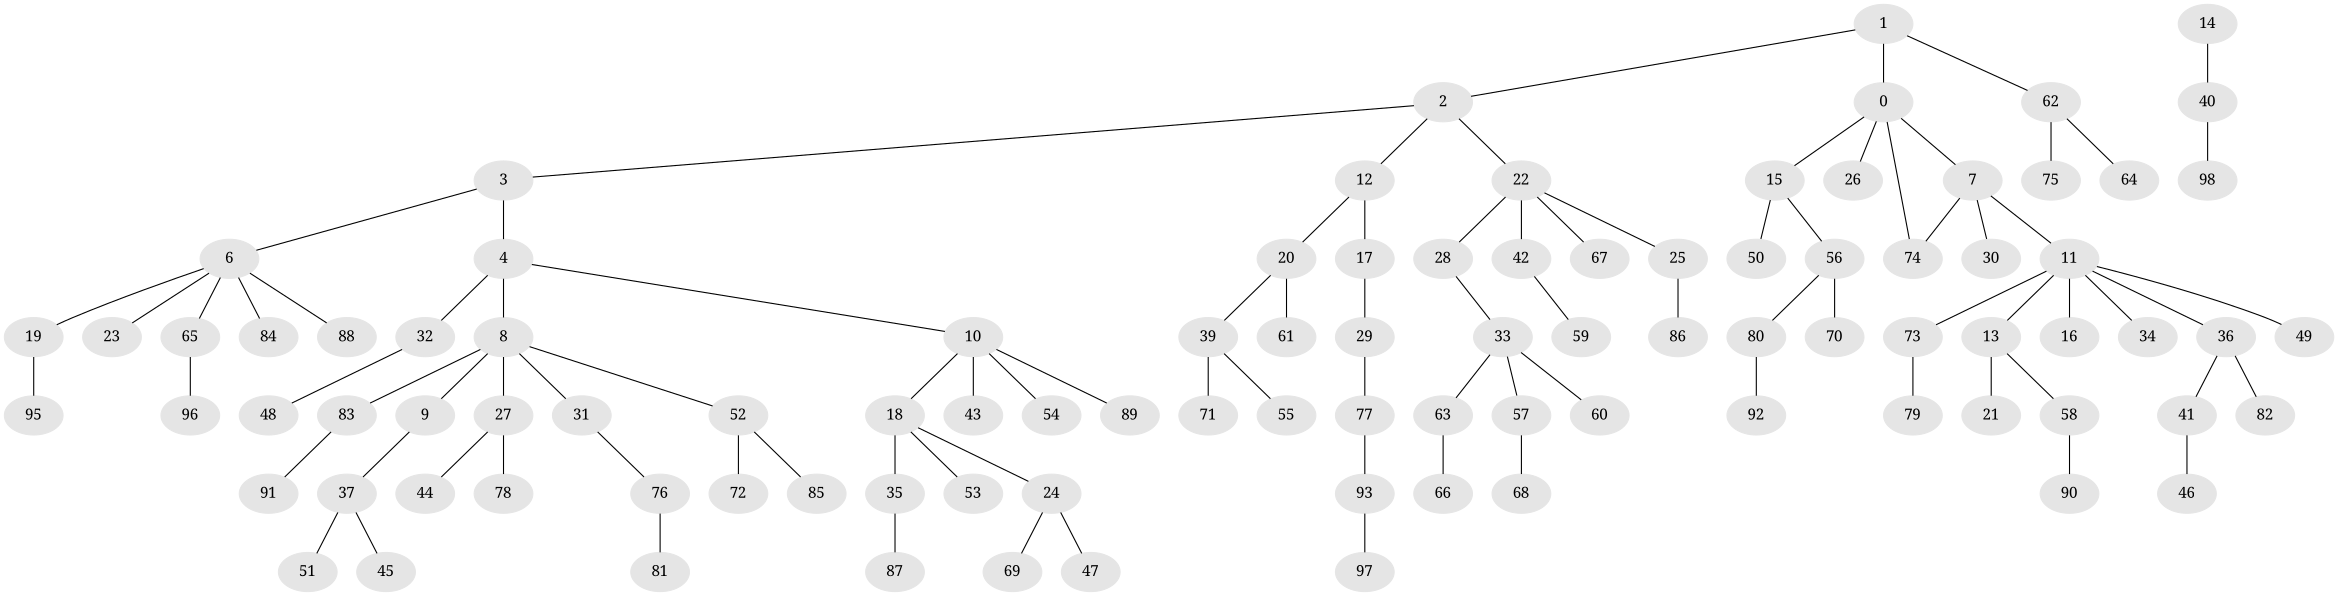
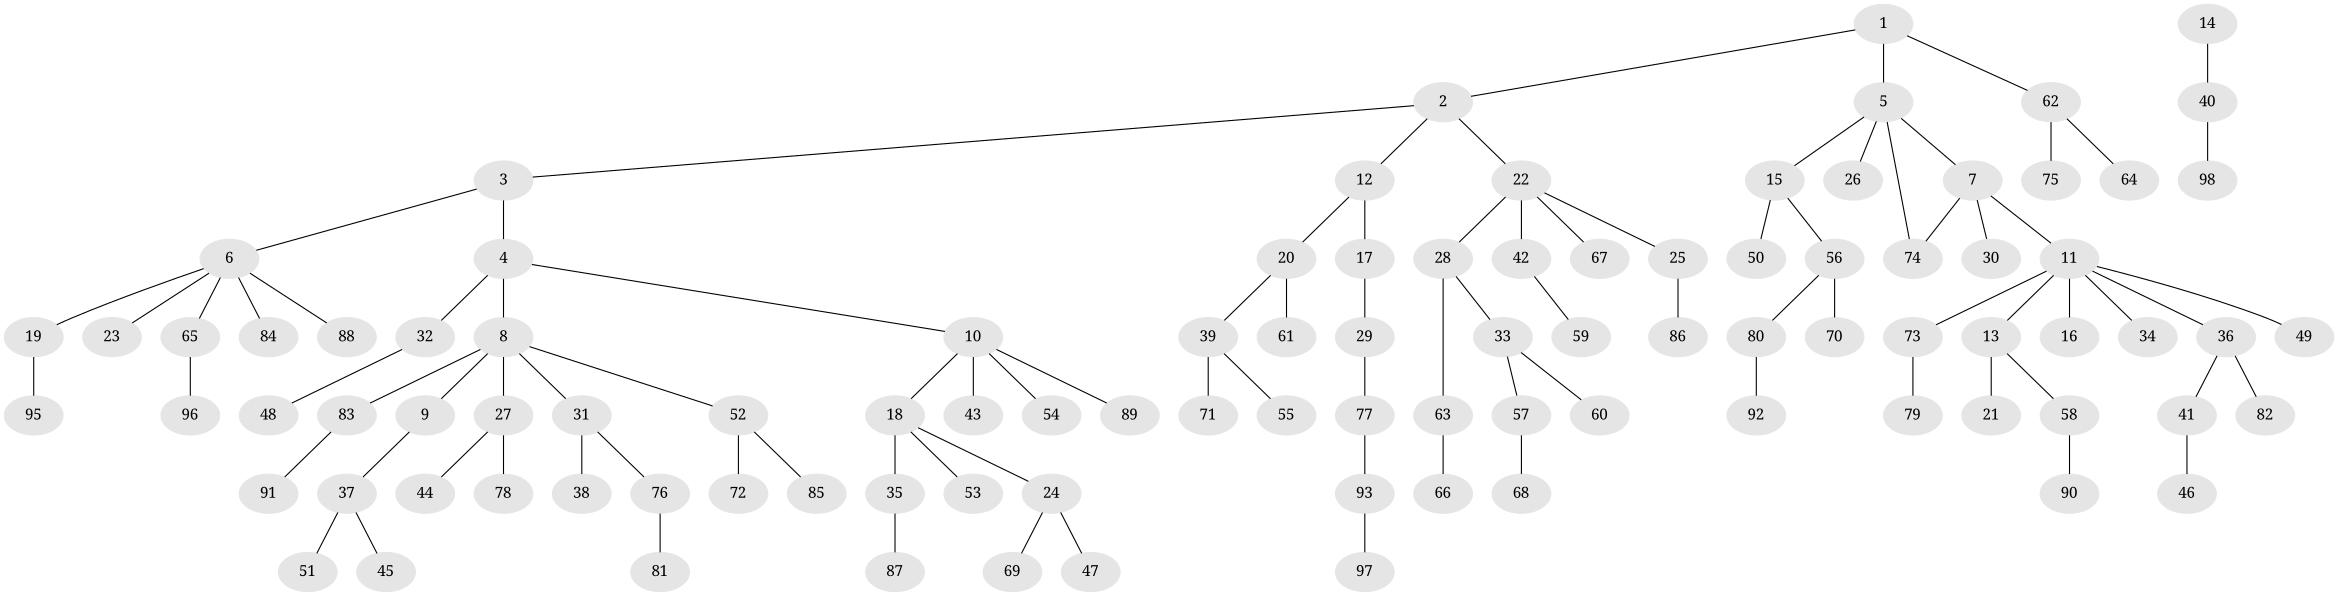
  graph {
    fontname="Noto Serif"
    node [color=gray90 fontname="Noto Serif" style=filled]
    edge [fontname="Noto Serif"]
    1
    2
-   5 [label=0]
+   5
    62
    3
    12
    22
    7
    15
    26
    74
    64
    75
    4
    6
    17
    20
    25
    28
    42
    67
    8
    10
    32
    19
    23
    65
    84
    88
    9
    27
    31
    52
    83
    18
    43
    54
    89
    48
    11
    30
    14
    40
    50
    56
    95
    96
    13
    16
    34
    36
    49
    73
    37
    44
    78
+   38
    76
    72
    85
    91
    45
    51
    24
    35
    53
    21
    58
    41
    82
    79
    29
    39
    61
    90
    98
    70
    80
    77
    47
    69
    87
    55
    71
    86
    33
    63
    59
    57
    60
    66
    93
    81
    68
    46
    92
    97
    1 -- 2
    1 -- 5
    1 -- 62
    2 -- 3
    2 -- 12
    2 -- 22
    5 -- 7
    5 -- 15
    5 -- 26
    5 -- 74
    62 -- 64
    62 -- 75
    3 -- 4
    3 -- 6
    12 -- 17
    12 -- 20
    22 -- 25
    22 -- 28
    22 -- 42
    22 -- 67
    7 -- 74
    7 -- 11
    7 -- 30
    15 -- 50
    15 -- 56
    4 -- 8
    4 -- 10
    4 -- 32
    6 -- 19
    6 -- 23
    6 -- 65
    6 -- 84
    6 -- 88
    17 -- 29
    20 -- 39
    20 -- 61
    25 -- 86
    28 -- 33
-   33 -- 63
+   28 -- 63
    42 -- 59
    8 -- 9
    8 -- 27
    8 -- 31
    8 -- 52
    8 -- 83
    10 -- 18
    10 -- 43
    10 -- 54
    10 -- 89
    32 -- 48
    19 -- 95
    65 -- 96
    9 -- 37
    27 -- 44
    27 -- 78
+   31 -- 38
    31 -- 76
    52 -- 72
    52 -- 85
    83 -- 91
    18 -- 24
    18 -- 35
    18 -- 53
    11 -- 13
    11 -- 16
    11 -- 34
    11 -- 36
    11 -- 49
    11 -- 73
    14 -- 40
    40 -- 98
    56 -- 70
    56 -- 80
    13 -- 21
    13 -- 58
    36 -- 41
    36 -- 82
    73 -- 79
    37 -- 45
    37 -- 51
    76 -- 81
    24 -- 47
    24 -- 69
    35 -- 87
    58 -- 90
    41 -- 46
    29 -- 77
    39 -- 55
    39 -- 71
    80 -- 92
    77 -- 93
    33 -- 57
    33 -- 60
    63 -- 66
    57 -- 68
    93 -- 97
  }
